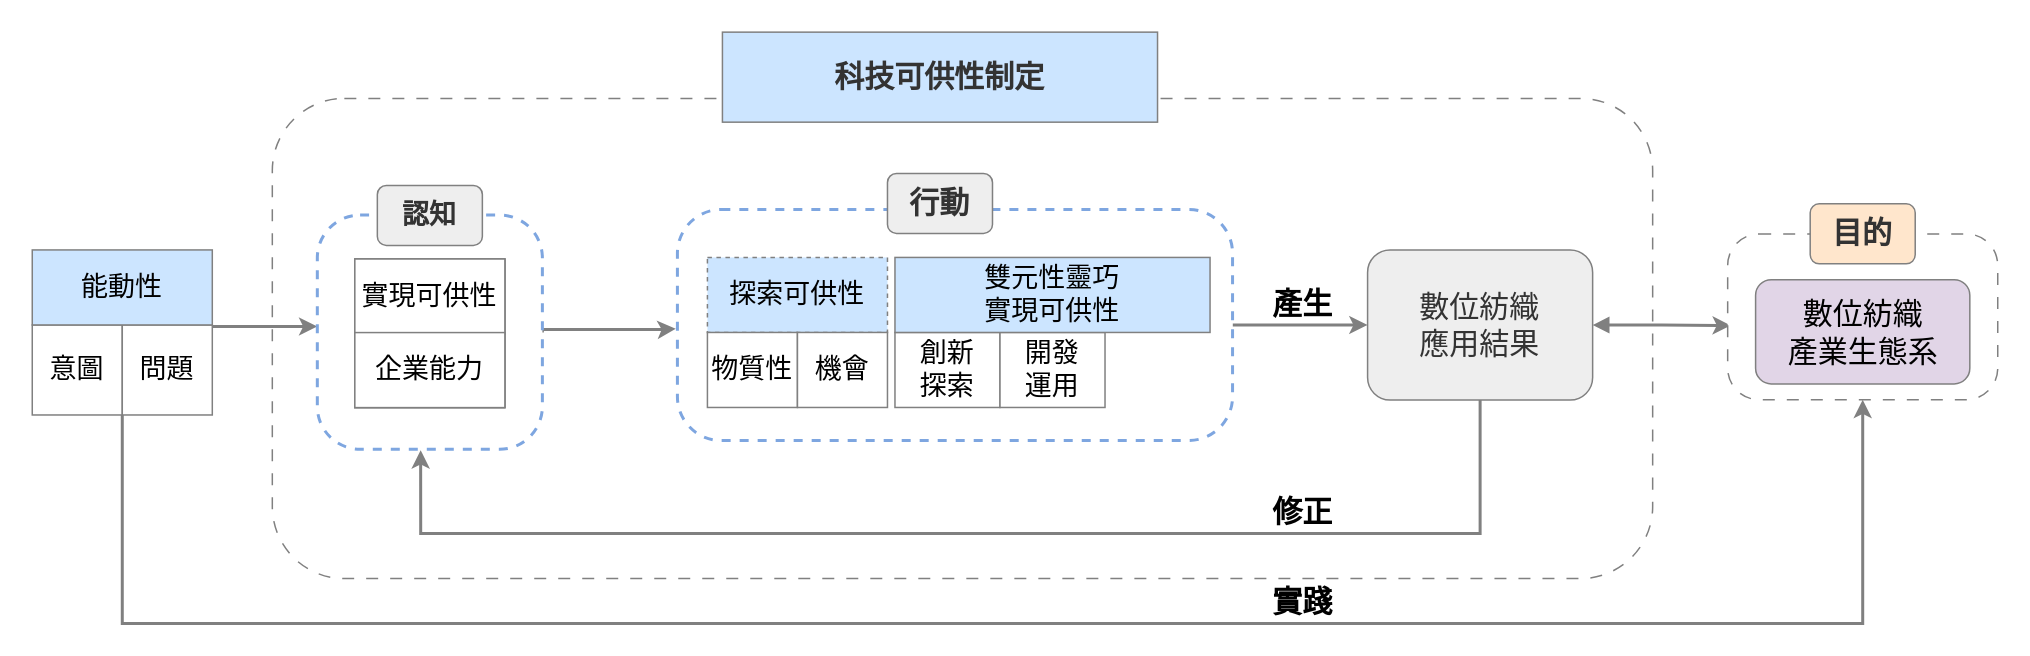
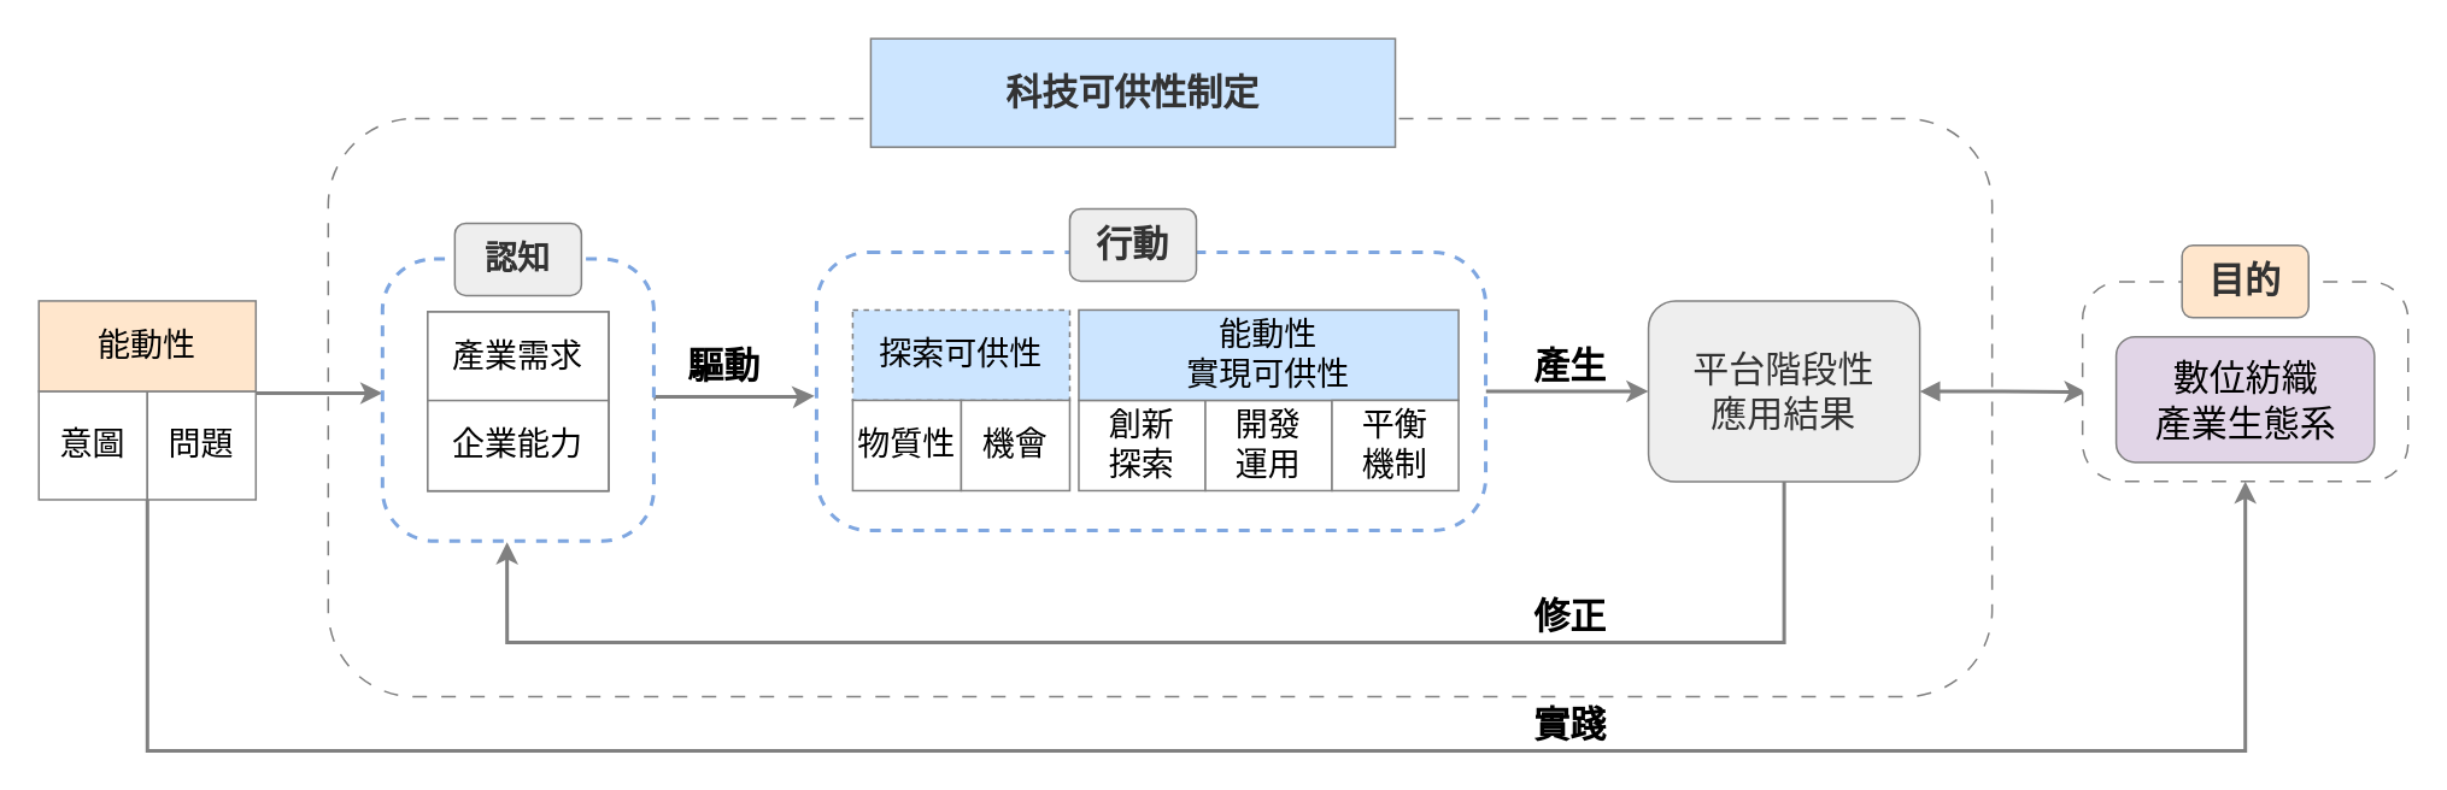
  <mxCell id="0" />
  <mxCell id="1" parent="0" />
  <mxCell id="2" value="" style="rounded=1;whiteSpace=wrap;html=1;movable=1;resizable=1;rotatable=1;deletable=1;editable=1;locked=0;connectable=1;strokeWidth=1;fontFamily=標楷體;fontSize=18;fontStyle=0;dashed=1;dashPattern=8 8;strokeColor=#808080;" parent="1" vertex="1"><mxGeometry x="181" y="65" width="920" height="320" as="geometry" /></mxCell>
+ <mxCell id="3" value="&lt;font style=&quot;font-size: 20px;&quot; face=&quot;標楷體&quot;&gt;&lt;b style=&quot;&quot;&gt;驅&lt;/b&gt;&lt;/font&gt;&lt;b style=&quot;font-size: 20px; font-family: 標楷體; background-color: transparent; color: light-dark(rgb(0, 0, 0), rgb(255, 255, 255));&quot;&gt;動&lt;/b&gt;" style="text;html=1;align=center;verticalAlign=middle;whiteSpace=wrap;rounded=0;fontFamily=Helvetica;fontSize=12;fontColor=default;" parent="1" vertex="1"><mxGeometry x="373.003" y="185.535" width="54.375" height="30" as="geometry" /></mxCell>
  <mxCell id="4" value="&lt;font style=&quot;font-size: 20px;&quot; color=&quot;#333333&quot;&gt;&lt;b&gt;科技可供性制定&lt;/b&gt;&lt;/font&gt;" style="rounded=0;whiteSpace=wrap;html=1;strokeColor=#808080;fillColor=#cce5ff;fontFamily=標楷體;fontSize=18;fontStyle=0;align=center;verticalAlign=middle;fontColor=default;resizable=1;" parent="1" vertex="1"><mxGeometry x="481" y="20.81" width="290" height="60" as="geometry" /></mxCell>
  <mxCell id="5" value="&lt;font face=&quot;標楷體&quot;&gt;&lt;span style=&quot;font-size: 20px;&quot;&gt;&lt;b&gt;產生&lt;/b&gt;&lt;/span&gt;&lt;/font&gt;" style="text;html=1;align=center;verticalAlign=middle;whiteSpace=wrap;rounded=0;fontFamily=Helvetica;fontSize=12;fontColor=default;" parent="1" vertex="1"><mxGeometry x="841" y="185.535" width="54.375" height="30" as="geometry" /></mxCell>
  <mxCell id="6" style="edgeStyle=orthogonalEdgeStyle;rounded=0;orthogonalLoop=1;jettySize=auto;html=1;exitX=1;exitY=0.5;exitDx=0;exitDy=0;strokeWidth=2;strokeColor=#808080;entryX=-0.003;entryY=0.516;entryDx=0;entryDy=0;entryPerimeter=0;" parent="1" target="30" edge="1"><mxGeometry relative="1" as="geometry"><mxPoint x="361" y="221.035" as="sourcePoint" /><mxPoint x="461" y="220" as="targetPoint" /><Array as="points"><mxPoint x="361" y="219" /><mxPoint x="441" y="219" /></Array></mxGeometry></mxCell>
  <mxCell id="7" value="&lt;font face=&quot;標楷體&quot;&gt;&lt;span style=&quot;font-size: 20px;&quot;&gt;&lt;b&gt;修正&lt;/b&gt;&lt;/span&gt;&lt;/font&gt;" style="text;html=1;align=center;verticalAlign=middle;whiteSpace=wrap;rounded=0;fontFamily=Helvetica;fontSize=12;fontColor=default;" parent="1" vertex="1"><mxGeometry x="841" y="324.995" width="54.375" height="30" as="geometry" /></mxCell>
  <mxCell id="8" value="&lt;font face=&quot;標楷體&quot;&gt;&lt;span style=&quot;font-size: 20px;&quot;&gt;&lt;b&gt;實踐&lt;/b&gt;&lt;/span&gt;&lt;/font&gt;" style="text;html=1;align=center;verticalAlign=middle;whiteSpace=wrap;rounded=0;" parent="1" vertex="1"><mxGeometry x="841" y="384.995" width="54.375" height="30" as="geometry" /></mxCell>
  <mxCell id="9" style="edgeStyle=orthogonalEdgeStyle;rounded=0;orthogonalLoop=1;jettySize=auto;html=1;entryX=0.009;entryY=0.413;entryDx=0;entryDy=0;entryPerimeter=0;strokeColor=#808080;strokeWidth=2;align=center;verticalAlign=middle;fontFamily=Helvetica;fontSize=11;fontColor=default;labelBackgroundColor=default;endArrow=classic;startArrow=block;startFill=1;exitX=1;exitY=0.5;exitDx=0;exitDy=0;" parent="1" source="11" edge="1"><mxGeometry relative="1" as="geometry"><mxPoint x="1031" y="216" as="sourcePoint" /><mxPoint x="1153.11" y="216.323" as="targetPoint" /></mxGeometry></mxCell>
  <mxCell id="10" style="edgeStyle=orthogonalEdgeStyle;rounded=0;orthogonalLoop=1;jettySize=auto;html=1;exitX=0.5;exitY=1;exitDx=0;exitDy=0;entryX=0.459;entryY=1.004;entryDx=0;entryDy=0;entryPerimeter=0;strokeColor=#808080;strokeWidth=2;align=center;verticalAlign=middle;fontFamily=Helvetica;fontSize=11;fontColor=default;labelBackgroundColor=default;endArrow=classic;" parent="1" source="11" target="23" edge="1"><mxGeometry relative="1" as="geometry"><Array as="points"><mxPoint x="986" y="355" /><mxPoint x="280" y="355" /></Array></mxGeometry></mxCell>
- <mxCell id="11" value="&lt;font style=&quot;font-size: 20px;&quot; color=&quot;#333333&quot;&gt;數位紡織&lt;/font&gt;&lt;div&gt;&lt;font style=&quot;font-size: 20px;&quot; color=&quot;#333333&quot;&gt;應用結果&lt;/font&gt;&lt;/div&gt;" style="rounded=1;whiteSpace=wrap;html=1;strokeColor=#808080;fillColor=#eeeeee;fontFamily=標楷體;fontSize=18;fontStyle=0;align=center;verticalAlign=middle;fontColor=default;" parent="1" vertex="1"><mxGeometry x="911" y="166" width="150" height="100" as="geometry" /></mxCell>
+ <mxCell id="11" value="&lt;font style=&quot;font-size: 20px;&quot; color=&quot;#333333&quot;&gt;平台階段性&lt;/font&gt;&lt;div&gt;&lt;font style=&quot;font-size: 20px;&quot; color=&quot;#333333&quot;&gt;應用結果&lt;/font&gt;&lt;/div&gt;" style="rounded=1;whiteSpace=wrap;html=1;strokeColor=#808080;fillColor=#eeeeee;fontFamily=標楷體;fontSize=18;fontStyle=0;align=center;verticalAlign=middle;fontColor=default;" parent="1" vertex="1"><mxGeometry x="911" y="166" width="150" height="100" as="geometry" /></mxCell>
  <mxCell id="12" value="" style="group" parent="1" vertex="1" connectable="0"><mxGeometry x="1151" y="135.26" width="180" height="130.55" as="geometry" /></mxCell>
  <mxCell id="13" value="" style="rounded=1;whiteSpace=wrap;html=1;movable=1;resizable=1;rotatable=1;deletable=1;editable=1;locked=0;connectable=1;strokeWidth=1;dashed=1;dashPattern=8 8;fontFamily=標楷體;fontSize=18;fontStyle=0;arcSize=19;strokeColor=#808080;" parent="12" vertex="1"><mxGeometry y="20.01" width="180" height="110.54" as="geometry" /></mxCell>
  <mxCell id="14" value="&lt;font style=&quot;font-size: 20px;&quot;&gt;數位紡織&lt;/font&gt;&lt;div&gt;&lt;font style=&quot;font-size: 20px;&quot;&gt;產業生態系&lt;/font&gt;&lt;/div&gt;" style="rounded=1;whiteSpace=wrap;html=1;fontSize=18;fontFamily=標楷體;movable=1;resizable=1;rotatable=1;deletable=1;editable=1;locked=0;connectable=1;fontStyle=0;fillColor=#e1d5e7;strokeColor=#808080;" parent="12" vertex="1"><mxGeometry x="18.61" y="50.55" width="142.78" height="69.45" as="geometry" /></mxCell>
  <mxCell id="15" value="&lt;font color=&quot;#333333&quot; style=&quot;font-size: 20px;&quot;&gt;&lt;span style=&quot;&quot;&gt;&lt;b&gt;目的&lt;/b&gt;&lt;/span&gt;&lt;/font&gt;" style="rounded=1;whiteSpace=wrap;html=1;strokeColor=#808080;fillColor=#ffe6cc;fontFamily=標楷體;fontSize=18;fontStyle=0;align=center;verticalAlign=middle;fontColor=default;" parent="12" vertex="1"><mxGeometry x="55" width="70" height="40" as="geometry" /></mxCell>
  <mxCell id="16" style="edgeStyle=orthogonalEdgeStyle;rounded=0;orthogonalLoop=1;jettySize=auto;html=1;strokeColor=#808080;strokeWidth=2;align=center;verticalAlign=middle;fontFamily=Helvetica;fontSize=11;fontColor=default;labelBackgroundColor=default;endArrow=classic;" parent="1" source="18" target="23" edge="1"><mxGeometry relative="1" as="geometry"><Array as="points"><mxPoint x="161" y="217" /><mxPoint x="161" y="217" /></Array></mxGeometry></mxCell>
  <mxCell id="17" style="edgeStyle=orthogonalEdgeStyle;rounded=0;orthogonalLoop=1;jettySize=auto;html=1;exitX=0.5;exitY=1;exitDx=0;exitDy=0;entryX=0.5;entryY=1;entryDx=0;entryDy=0;strokeColor=#808080;strokeWidth=2;align=center;verticalAlign=middle;fontFamily=Helvetica;fontSize=11;fontColor=default;labelBackgroundColor=default;endArrow=classic;" parent="1" source="18" target="13" edge="1"><mxGeometry relative="1" as="geometry"><mxPoint x="81" y="415" as="targetPoint" /><Array as="points"><mxPoint x="81" y="415" /><mxPoint x="1241" y="415" /></Array></mxGeometry></mxCell>
  <mxCell id="18" value="" style="group;movable=1;resizable=1;rotatable=1;deletable=1;editable=1;locked=0;connectable=1;" parent="1" vertex="1" connectable="0"><mxGeometry x="20.998" y="165.97" width="120.003" height="110" as="geometry" /></mxCell>
  <mxCell id="19" value="&lt;span style=&quot;background-color: transparent; color: light-dark(rgb(0, 0, 0), rgb(255, 255, 255));&quot;&gt;意圖&lt;/span&gt;" style="rounded=0;whiteSpace=wrap;html=1;movable=1;resizable=1;rotatable=1;deletable=1;editable=1;locked=0;connectable=1;fontFamily=標楷體;fontSize=18;fontStyle=0;strokeColor=#808080;" parent="18" vertex="1"><mxGeometry y="50" width="60" height="60" as="geometry" /></mxCell>
  <mxCell id="20" value="問題" style="rounded=0;whiteSpace=wrap;html=1;movable=1;resizable=1;rotatable=1;deletable=1;editable=1;locked=0;connectable=1;fontFamily=標楷體;fontSize=18;fontStyle=0;strokeColor=#808080;align=center;verticalAlign=middle;fontColor=default;fillColor=default;" parent="18" vertex="1"><mxGeometry x="60" y="50" width="60" height="60" as="geometry" /></mxCell>
- <mxCell id="21" value="能動性" style="rounded=0;whiteSpace=wrap;html=1;movable=1;resizable=1;rotatable=1;deletable=1;editable=1;locked=0;connectable=1;fontFamily=標楷體;fontSize=18;fontStyle=0;fillColor=#cce5ff;strokeColor=#808080;align=center;verticalAlign=middle;fontColor=default;" parent="18" vertex="1"><mxGeometry x="0.003" width="120" height="50" as="geometry" /></mxCell>
+ <mxCell id="21" value="能動性" style="rounded=0;whiteSpace=wrap;html=1;movable=1;resizable=1;rotatable=1;deletable=1;editable=1;locked=0;connectable=1;fontFamily=標楷體;fontSize=18;fontStyle=0;fillColor=#ffe6cc;strokeColor=#808080;align=center;verticalAlign=middle;fontColor=default;" parent="18" vertex="1"><mxGeometry x="0.003" width="120" height="50" as="geometry" /></mxCell>
  <mxCell id="22" value="" style="group" parent="1" vertex="1" connectable="0"><mxGeometry x="211" y="123" width="150" height="175.81" as="geometry" /></mxCell>
  <mxCell id="23" value="" style="rounded=1;whiteSpace=wrap;html=1;movable=1;resizable=1;rotatable=1;deletable=1;editable=1;locked=0;connectable=1;strokeWidth=2;dashed=1;fontFamily=標楷體;fontSize=18;fontStyle=0;strokeColor=#7EA6E0;align=center;verticalAlign=middle;arcSize=19;fontColor=default;fillColor=default;" parent="22" vertex="1"><mxGeometry y="19.74" width="150" height="156.07" as="geometry" /></mxCell>
  <mxCell id="24" value="&lt;font color=&quot;#333333&quot;&gt;&lt;span&gt;&lt;b&gt;認知&lt;/b&gt;&lt;/span&gt;&lt;/font&gt;" style="rounded=1;whiteSpace=wrap;html=1;strokeColor=#808080;fillColor=#eeeeee;fontFamily=標楷體;fontSize=18;fontStyle=0" parent="22" vertex="1"><mxGeometry x="40" width="70" height="40" as="geometry" /></mxCell>
  <mxCell id="25" value="" style="group;rounded=0;strokeColor=#808080;align=center;verticalAlign=middle;fontFamily=標楷體;fontSize=18;fontColor=default;fontStyle=0;resizable=1;fillColor=default;" parent="22" vertex="1" connectable="0"><mxGeometry x="25" y="49.02" width="100" height="99.03" as="geometry" /></mxCell>
  <mxCell id="26" value="" style="group;rounded=0;strokeColor=#808080;align=center;verticalAlign=middle;fontFamily=標楷體;fontSize=18;fontColor=default;fontStyle=0;resizable=1;fillColor=default;" parent="25" vertex="1" connectable="0"><mxGeometry width="100" height="99.03" as="geometry" /></mxCell>
- <mxCell id="27" value="實現可供性" style="rounded=0;whiteSpace=wrap;html=1;movable=1;resizable=1;rotatable=1;deletable=1;editable=1;locked=0;connectable=1;fontFamily=標楷體;fontSize=18;fontStyle=0;strokeColor=#808080;align=center;verticalAlign=middle;fontColor=default;fillColor=default;" parent="26" vertex="1"><mxGeometry width="100" height="50" as="geometry" /></mxCell>
+ <mxCell id="27" value="產業需求" style="rounded=0;whiteSpace=wrap;html=1;movable=1;resizable=1;rotatable=1;deletable=1;editable=1;locked=0;connectable=1;fontFamily=標楷體;fontSize=18;fontStyle=0;strokeColor=#808080;align=center;verticalAlign=middle;fontColor=default;fillColor=default;" parent="26" vertex="1"><mxGeometry width="100" height="50" as="geometry" /></mxCell>
  <mxCell id="28" value="企業能力" style="rounded=0;whiteSpace=wrap;html=1;movable=1;resizable=1;rotatable=1;deletable=1;editable=1;locked=0;connectable=1;fontFamily=標楷體;fontSize=18;fontStyle=0;fillColor=default;strokeColor=#808080;align=center;verticalAlign=middle;fontColor=default;" parent="26" vertex="1"><mxGeometry y="49.03" width="100" height="50" as="geometry" /></mxCell>
  <mxCell id="29" style="edgeStyle=orthogonalEdgeStyle;rounded=0;orthogonalLoop=1;jettySize=auto;html=1;exitX=1;exitY=0.5;exitDx=0;exitDy=0;strokeColor=#808080;strokeWidth=2;align=center;verticalAlign=middle;fontFamily=Helvetica;fontSize=11;fontColor=default;labelBackgroundColor=default;endArrow=classic;" parent="1" source="30" target="11" edge="1"><mxGeometry relative="1" as="geometry" /></mxCell>
  <mxCell id="30" value="" style="rounded=1;whiteSpace=wrap;html=1;movable=1;resizable=1;rotatable=1;deletable=1;editable=1;locked=0;connectable=1;strokeWidth=2;dashed=1;fontFamily=標楷體;fontSize=18;fontStyle=0;arcSize=19;strokeColor=#7EA6E0;" parent="1" vertex="1"><mxGeometry x="451" y="139" width="370" height="154" as="geometry" /></mxCell>
  <mxCell id="31" value="&lt;span style=&quot;color: light-dark(rgb(51, 51, 51), rgb(193, 193, 193)); background-color: transparent;&quot;&gt;&lt;b&gt;&lt;font style=&quot;font-size: 20px;&quot;&gt;行動&lt;/font&gt;&lt;/b&gt;&lt;/span&gt;" style="rounded=1;whiteSpace=wrap;html=1;strokeColor=#808080;fillColor=#eeeeee;fontFamily=標楷體;fontSize=18;fontStyle=0" parent="1" vertex="1"><mxGeometry x="591" y="115" width="70" height="40" as="geometry" /></mxCell>
  <mxCell id="32" value="" style="group" parent="1" vertex="1" connectable="0"><mxGeometry x="471" y="170.97" width="120" height="100" as="geometry" /></mxCell>
  <mxCell id="33" value="探索&lt;span style=&quot;background-color: transparent; color: light-dark(rgb(0, 0, 0), rgb(255, 255, 255));&quot;&gt;可供性&lt;/span&gt;" style="rounded=0;whiteSpace=wrap;html=1;movable=1;resizable=1;rotatable=1;deletable=1;editable=1;locked=0;connectable=1;fontFamily=標楷體;fontSize=18;fontStyle=0;align=center;verticalAlign=middle;strokeColor=#808080;fontColor=default;fillColor=#cce5ff;dashed=1;" parent="32" vertex="1"><mxGeometry width="120" height="50" as="geometry" /></mxCell>
  <mxCell id="34" value="物質性" style="rounded=0;whiteSpace=wrap;html=1;movable=1;resizable=1;rotatable=1;deletable=1;editable=1;locked=0;connectable=1;fontFamily=標楷體;fontSize=18;fontStyle=0;align=center;verticalAlign=middle;strokeColor=#808080;fontColor=default;fillColor=default;" parent="32" vertex="1"><mxGeometry y="50" width="60" height="50" as="geometry" /></mxCell>
  <mxCell id="35" value="機會" style="rounded=0;whiteSpace=wrap;html=1;movable=1;resizable=1;rotatable=1;deletable=1;editable=1;locked=0;connectable=1;fontFamily=標楷體;fontSize=18;fontStyle=0;align=center;verticalAlign=middle;strokeColor=#808080;fontColor=default;fillColor=default;" parent="32" vertex="1"><mxGeometry x="60" y="50" width="60" height="50" as="geometry" /></mxCell>
  <mxCell id="36" value="" style="group" parent="1" vertex="1" connectable="0"><mxGeometry x="596" y="170.97" width="210.0" height="100" as="geometry" /></mxCell>
  <mxCell id="37" value="創新&lt;div&gt;探索&lt;/div&gt;" style="rounded=0;whiteSpace=wrap;html=1;movable=1;resizable=1;rotatable=1;deletable=1;editable=1;locked=0;connectable=1;fontFamily=標楷體;fontSize=18;fontStyle=0;strokeColor=#808080;align=center;verticalAlign=middle;fontColor=default;fillColor=default;" parent="36" vertex="1"><mxGeometry y="50" width="70" height="50" as="geometry" /></mxCell>
  <mxCell id="38" value="&lt;span style=&quot;background-color: transparent; color: light-dark(rgb(0, 0, 0), rgb(255, 255, 255));&quot;&gt;開發&lt;/span&gt;&lt;div&gt;&lt;span style=&quot;background-color: transparent; color: light-dark(rgb(0, 0, 0), rgb(255, 255, 255));&quot;&gt;運用&lt;/span&gt;&lt;/div&gt;" style="rounded=0;whiteSpace=wrap;html=1;movable=1;resizable=1;rotatable=1;deletable=1;editable=1;locked=0;connectable=1;fontFamily=標楷體;fontSize=18;fontStyle=0;strokeColor=#808080;align=center;verticalAlign=middle;fontColor=default;fillColor=default;" parent="36" vertex="1"><mxGeometry x="70.0" y="50" width="70" height="50" as="geometry" /></mxCell>
- <mxCell id="39" value="雙元性靈巧&lt;div&gt;實現可供性&lt;/div&gt;" style="rounded=0;whiteSpace=wrap;html=1;fontSize=18;fontFamily=標楷體;movable=1;resizable=1;rotatable=1;deletable=1;editable=1;locked=0;connectable=1;fillColor=#cce5ff;strokeColor=#808080;fontStyle=0;align=center;verticalAlign=middle;fontColor=default;" parent="36" vertex="1"><mxGeometry width="210" height="50" as="geometry" /></mxCell>
+ <mxCell id="39" value="能動性&lt;div&gt;實現可供性&lt;/div&gt;" style="rounded=0;whiteSpace=wrap;html=1;fontSize=18;fontFamily=標楷體;movable=1;resizable=1;rotatable=1;deletable=1;editable=1;locked=0;connectable=1;fillColor=#cce5ff;strokeColor=#808080;fontStyle=0;align=center;verticalAlign=middle;fontColor=default;" parent="36" vertex="1"><mxGeometry width="210" height="50" as="geometry" /></mxCell>
+ <mxCell id="40" value="平衡&lt;div&gt;機制&lt;/div&gt;" style="rounded=0;whiteSpace=wrap;html=1;movable=1;resizable=1;rotatable=1;deletable=1;editable=1;locked=0;connectable=1;fontFamily=標楷體;fontSize=18;fontStyle=0;strokeColor=#808080;align=center;verticalAlign=middle;fontColor=default;fillColor=default;" parent="36" vertex="1"><mxGeometry x="140.0" y="50" width="70" height="50" as="geometry" /></mxCell>
